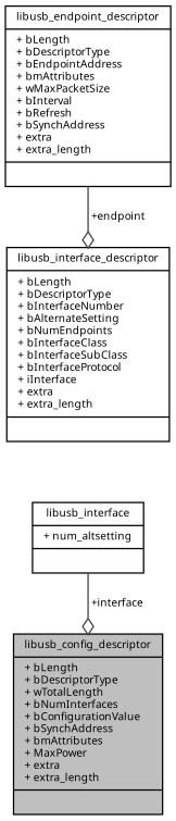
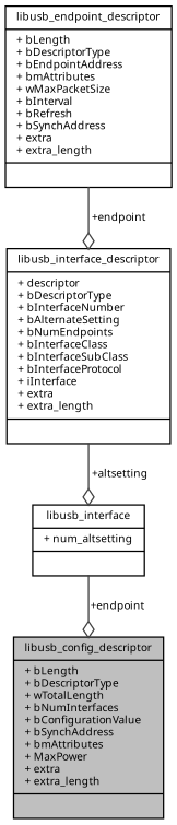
  digraph {
    node [color=black fillcolor=white fontname=Sans fontsize=8 shape=record style=filled]
    edge [arrowhead=odiamond color=grey25 fontname=Sans fontsize=8 labelfontname=Sans labelfontsize=8 style=solid]
    n1 [fillcolor=grey75 fontcolor=black height=0.2 label="{libusb_config_descriptor\n|+ bLength\l+ bDescriptorType\l+ wTotalLength\l+ bNumInterfaces\l+ bConfigurationValue\l+ bSynchAddress\l+ bmAttributes\l+ MaxPower\l+ extra\l+ extra_length\l|}" width=0.4]
    n2 [height=0.2 label="{libusb_interface\n|+ num_altsetting\l|}" width=0.4]
-   n3 [height=0.2 label="{libusb_interface_descriptor\n|+ bLength\l+ bDescriptorType\l+ bInterfaceNumber\l+ bAlternateSetting\l+ bNumEndpoints\l+ bInterfaceClass\l+ bInterfaceSubClass\l+ bInterfaceProtocol\l+ iInterface\l+ extra\l+ extra_length\l|}" width=0.4]
+   n3 [height=0.2 label="{libusb_interface_descriptor\n|+ descriptor\l+ bDescriptorType\l+ bInterfaceNumber\l+ bAlternateSetting\l+ bNumEndpoints\l+ bInterfaceClass\l+ bInterfaceSubClass\l+ bInterfaceProtocol\l+ iInterface\l+ extra\l+ extra_length\l|}" width=0.4]
    n4 [height=0.2 label="{libusb_endpoint_descriptor\n|+ bLength\l+ bDescriptorType\l+ bEndpointAddress\l+ bmAttributes\l+ wMaxPacketSize\l+ bInterval\l+ bRefresh\l+ bSynchAddress\l+ extra\l+ extra_length\l|}" width=0.4]
-   n2 -> n1 [label=" +interface"]
+   n2 -> n1 [label=" +endpoint"]
+   n3 -> n2 [label=" +altsetting"]
    n4 -> n3 [label=" +endpoint"]
  }
